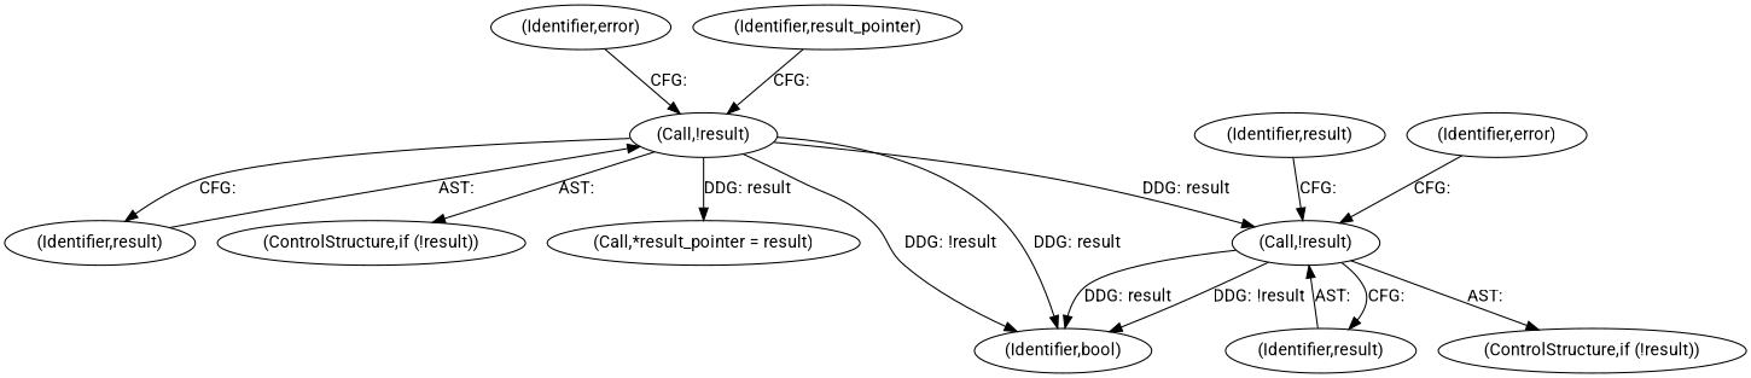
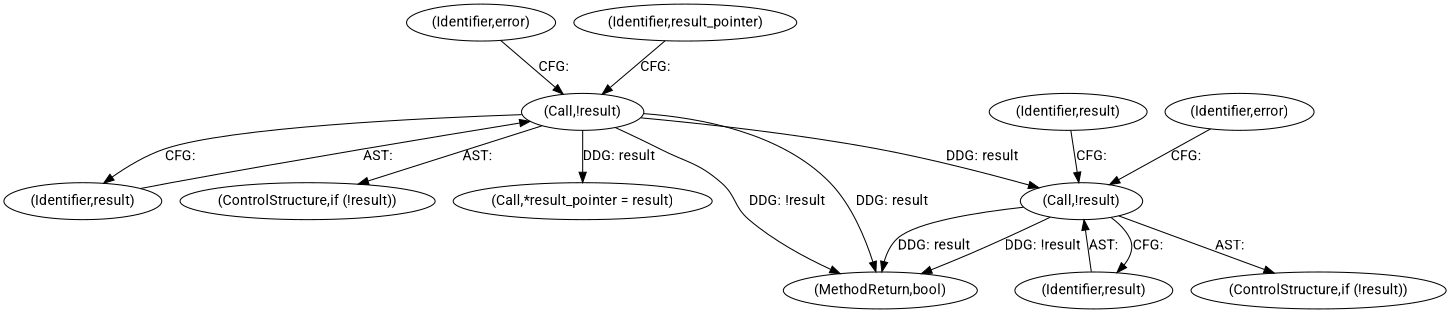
  digraph {
    fontname=Roboto
    node [fontname=Roboto]
    edge [fontname=Roboto]
    n1 [label="(Call,!result)"]
-   n2 [label="(Identifier,bool)"]
+   n2 [label="(MethodReturn,bool)"]
    n3 [label="(ControlStructure,if (!result))"]
    n4 [label="(Identifier,result)"]
    n5 [label="(Call,!result)"]
    n6 [label="(Identifier,result)"]
    n7 [label="(ControlStructure,if (!result))"]
    n8 [label="(Call,*result_pointer = result)"]
    n9 [label="(Identifier,result)"]
    n10 [label="(Identifier,error)"]
    n11 [label="(Identifier,result_pointer)"]
    n12 [label="(Identifier,error)"]
    n1 -> n2 [label="DDG: result"]
    n1 -> n2 [label="DDG: !result"]
    n1 -> n3 [label="AST: "]
    n1 -> n4 [label="CFG: "]
    n4 -> n1 [label="AST: "]
    n5 -> n1 [label="DDG: result"]
    n5 -> n2 [label="DDG: result"]
    n5 -> n2 [label="DDG: !result"]
    n5 -> n6 [label="CFG: "]
    n5 -> n7 [label="AST: "]
    n5 -> n8 [label="DDG: result"]
    n6 -> n5 [label="AST: "]
    n9 -> n1 [label="CFG: "]
    n10 -> n5 [label="CFG: "]
    n11 -> n5 [label="CFG: "]
    n12 -> n1 [label="CFG: "]
  }
